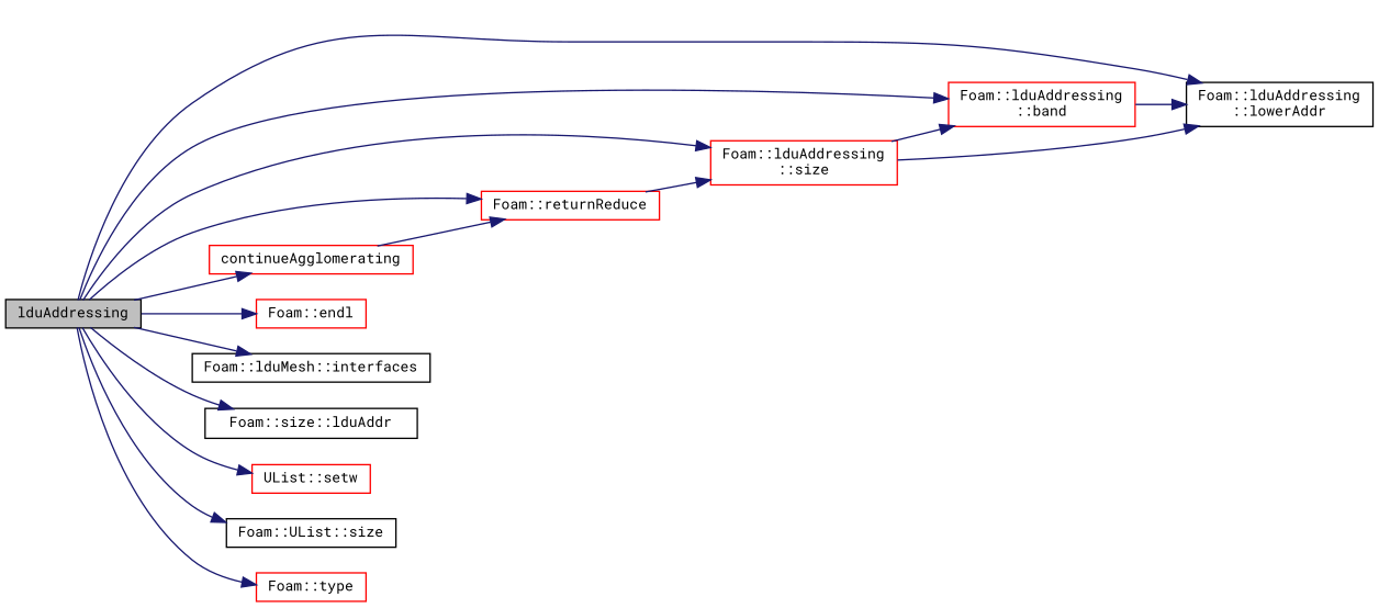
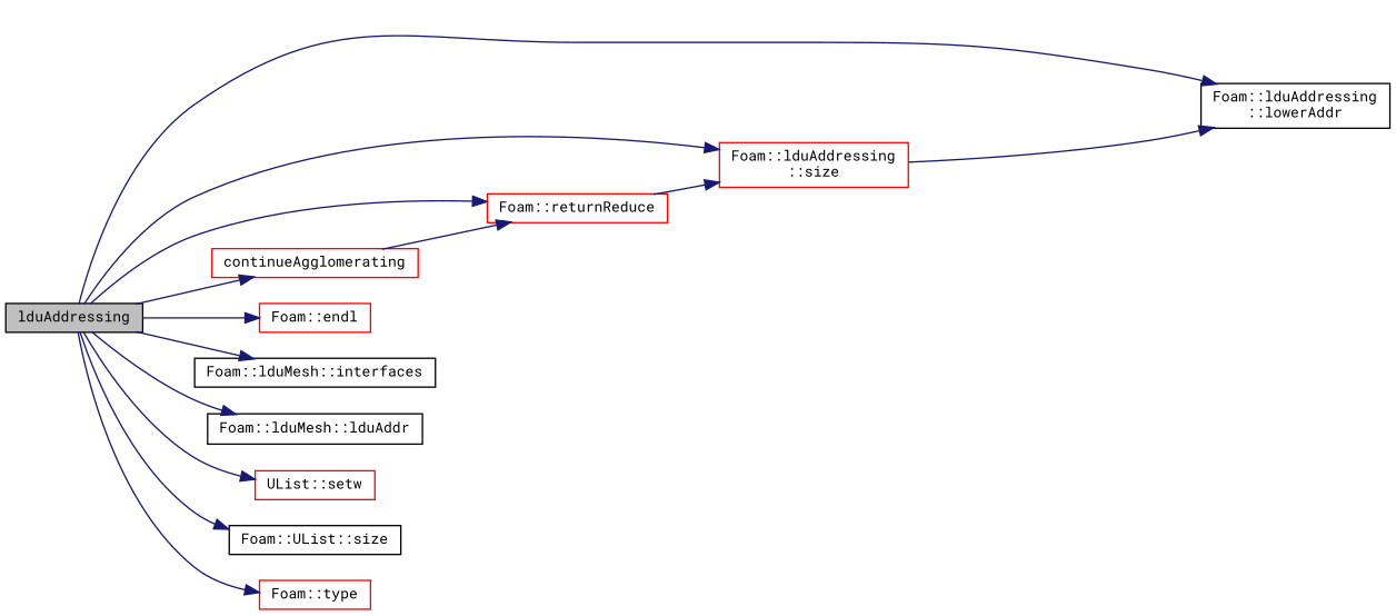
  digraph {
    fontname="Roboto Mono"
    rankdir=LR
    node [color=red fontname="Roboto Mono" fontsize=10 shape=record]
    edge [color=midnightblue fontname="Roboto Mono" fontsize=10 labelfontname=Helvetica labelfontsize=10 style=solid]
    n1 [color=black fillcolor=grey75 fontcolor=black height=0.2 label=lduAddressing style=filled width=0.4]
-   n2 [height=0.2 label="Foam::lduAddressing\l::band" width=0.4]
    n3 [color=black height=0.2 label="Foam::lduAddressing\l::lowerAddr" width=0.4]
    n4 [height=0.2 label="Foam::lduAddressing\l::size" width=0.4]
    n5 [height=0.2 label=continueAgglomerating width=0.4]
    n6 [height=0.2 label="Foam::returnReduce" width=0.4]
    n7 [height=0.2 label="Foam::endl" width=0.4]
    n8 [color=black height=0.2 label="Foam::lduMesh::interfaces" width=0.4]
-   n9 [color=black height=0.2 label="Foam::size::lduAddr" width=0.4]
+   n9 [color=black height=0.2 label="Foam::lduMesh::lduAddr" width=0.4]
    n10 [height=0.2 label="UList::setw" width=0.4]
    n11 [color=black height=0.2 label="Foam::UList::size" width=0.4]
    n12 [height=0.2 label="Foam::type" width=0.4]
-   n1 -> n2
    n1 -> n3
    n1 -> n4
    n1 -> n5
    n1 -> n6
    n1 -> n7
    n1 -> n8
    n1 -> n9
    n1 -> n10
    n1 -> n11
    n1 -> n12
-   n2 -> n3
-   n4 -> n2
    n4 -> n3
    n5 -> n6
    n6 -> n4
  }
